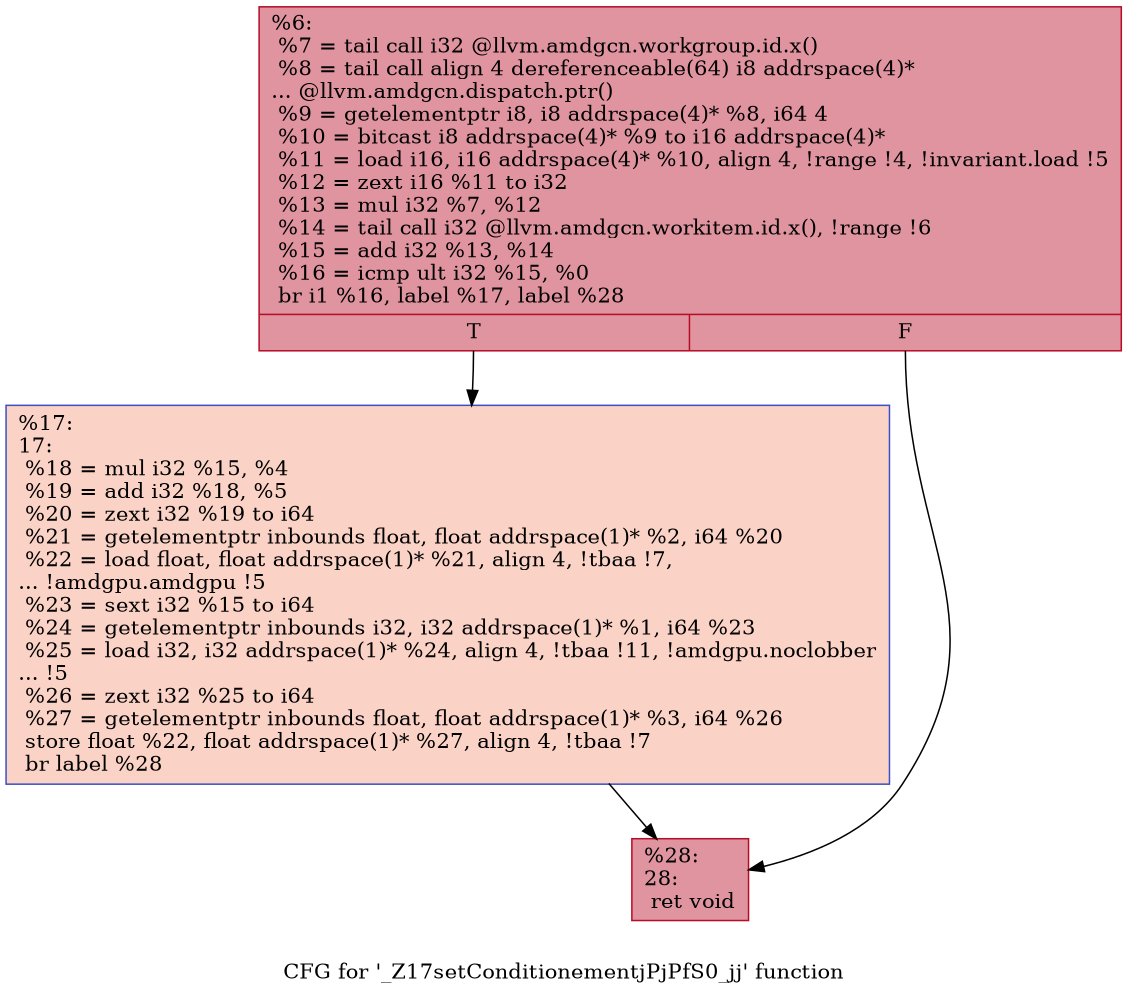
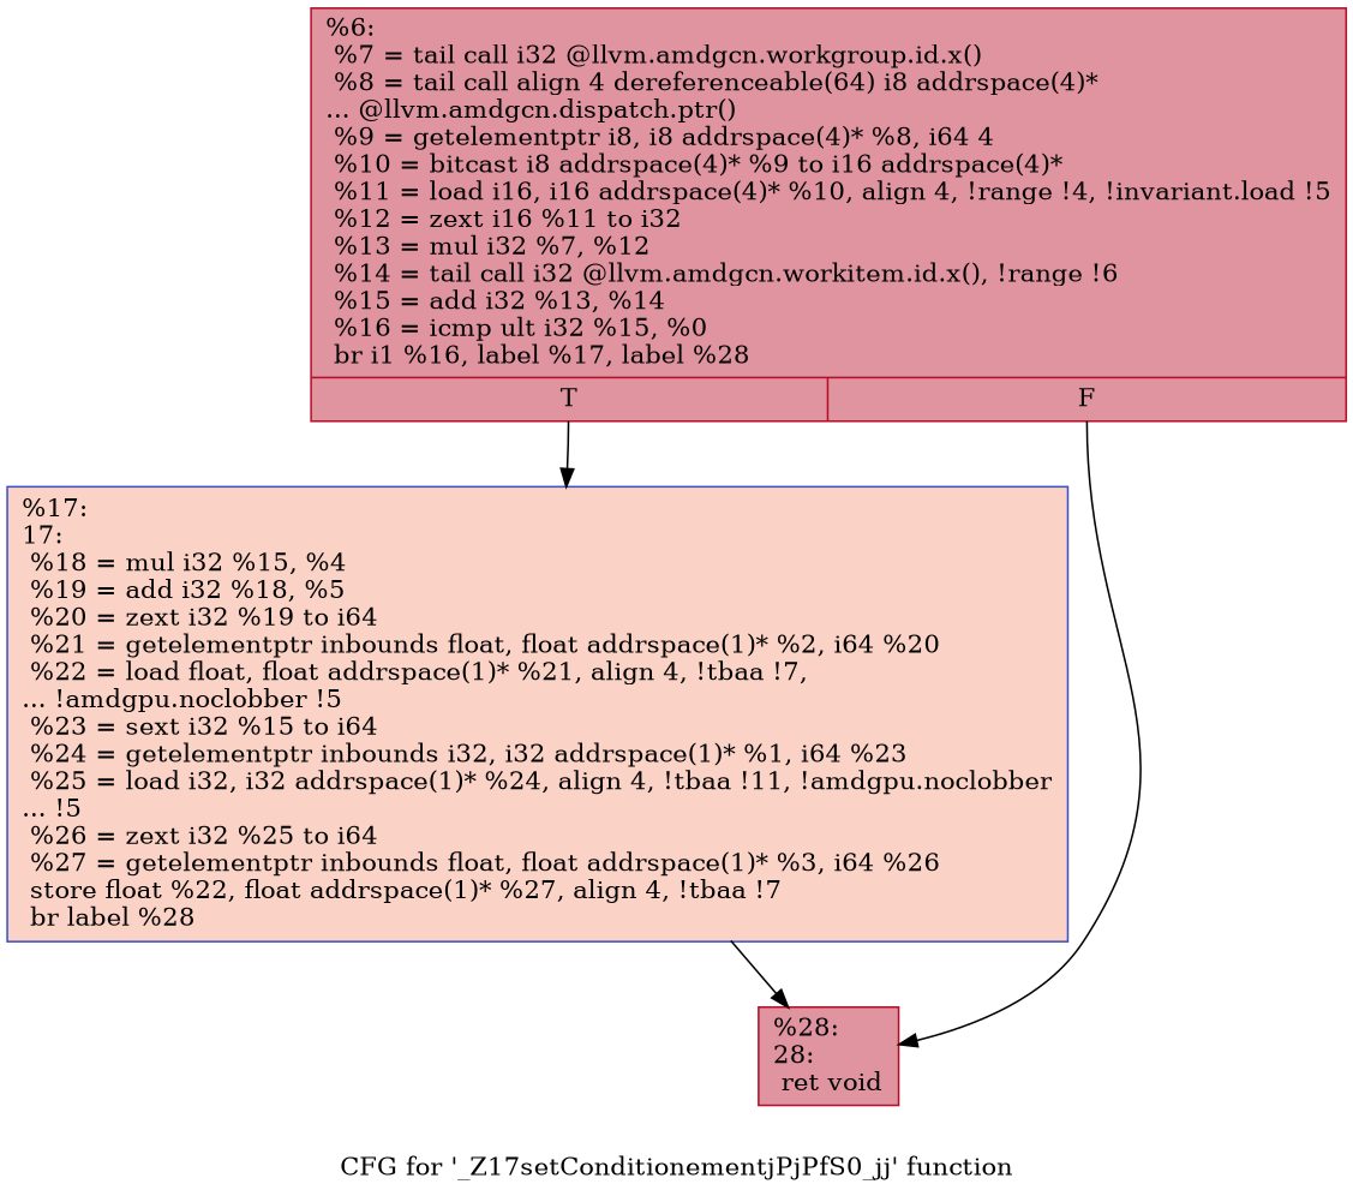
  digraph {
    label="CFG for '_Z17setConditionementjPjPfS0_jj' function"
    node [color="#b70d28ff" fillcolor="#b70d2870" shape=record style=filled]
    n1 [label="{%6:\l  %7 = tail call i32 @llvm.amdgcn.workgroup.id.x()\l  %8 = tail call align 4 dereferenceable(64) i8 addrspace(4)*\l... @llvm.amdgcn.dispatch.ptr()\l  %9 = getelementptr i8, i8 addrspace(4)* %8, i64 4\l  %10 = bitcast i8 addrspace(4)* %9 to i16 addrspace(4)*\l  %11 = load i16, i16 addrspace(4)* %10, align 4, !range !4, !invariant.load !5\l  %12 = zext i16 %11 to i32\l  %13 = mul i32 %7, %12\l  %14 = tail call i32 @llvm.amdgcn.workitem.id.x(), !range !6\l  %15 = add i32 %13, %14\l  %16 = icmp ult i32 %15, %0\l  br i1 %16, label %17, label %28\l|{<s0>T|<s1>F}}"]
-   n2 [color="#3d50c3ff" fillcolor="#f59c7d70" label="{%17:\l17:                                               \l  %18 = mul i32 %15, %4\l  %19 = add i32 %18, %5\l  %20 = zext i32 %19 to i64\l  %21 = getelementptr inbounds float, float addrspace(1)* %2, i64 %20\l  %22 = load float, float addrspace(1)* %21, align 4, !tbaa !7,\l... !amdgpu.amdgpu !5\l  %23 = sext i32 %15 to i64\l  %24 = getelementptr inbounds i32, i32 addrspace(1)* %1, i64 %23\l  %25 = load i32, i32 addrspace(1)* %24, align 4, !tbaa !11, !amdgpu.noclobber\l... !5\l  %26 = zext i32 %25 to i64\l  %27 = getelementptr inbounds float, float addrspace(1)* %3, i64 %26\l  store float %22, float addrspace(1)* %27, align 4, !tbaa !7\l  br label %28\l}"]
+   n2 [color="#3d50c3ff" fillcolor="#f59c7d70" label="{%17:\l17:                                               \l  %18 = mul i32 %15, %4\l  %19 = add i32 %18, %5\l  %20 = zext i32 %19 to i64\l  %21 = getelementptr inbounds float, float addrspace(1)* %2, i64 %20\l  %22 = load float, float addrspace(1)* %21, align 4, !tbaa !7,\l... !amdgpu.noclobber !5\l  %23 = sext i32 %15 to i64\l  %24 = getelementptr inbounds i32, i32 addrspace(1)* %1, i64 %23\l  %25 = load i32, i32 addrspace(1)* %24, align 4, !tbaa !11, !amdgpu.noclobber\l... !5\l  %26 = zext i32 %25 to i64\l  %27 = getelementptr inbounds float, float addrspace(1)* %3, i64 %26\l  store float %22, float addrspace(1)* %27, align 4, !tbaa !7\l  br label %28\l}"]
    n3 [label="{%28:\l28:                                               \l  ret void\l}"]
    n1 -> n2 [tailport=s0]
    n1 -> n3 [tailport=s1]
    n2 -> n3
  }
